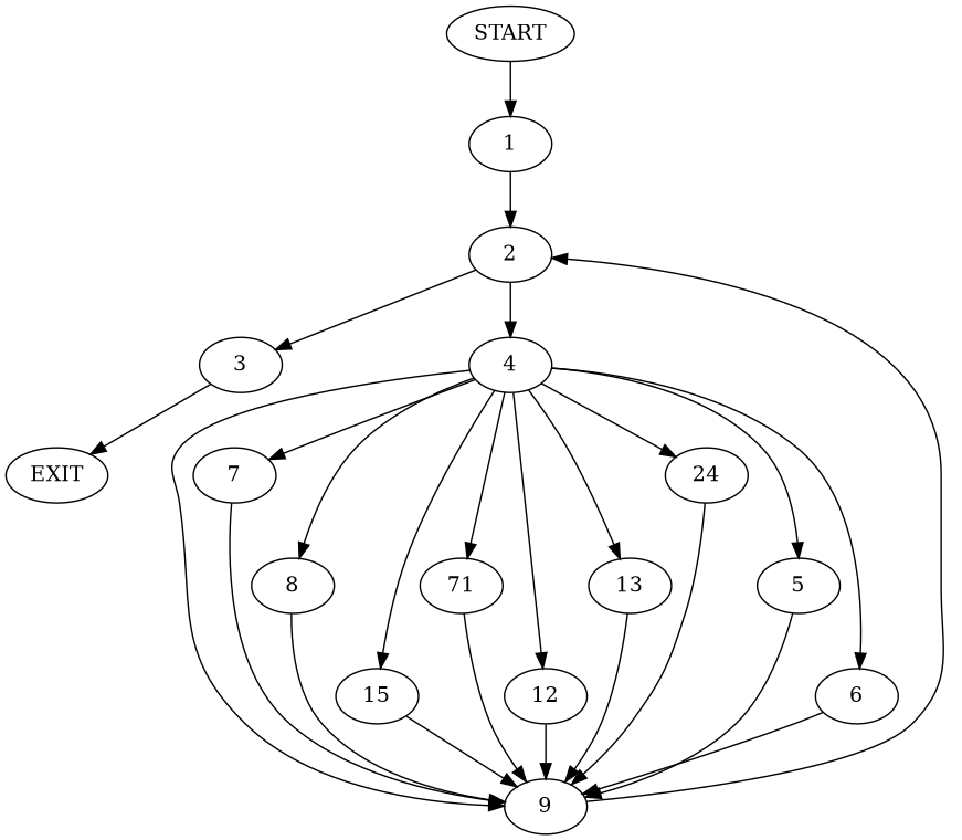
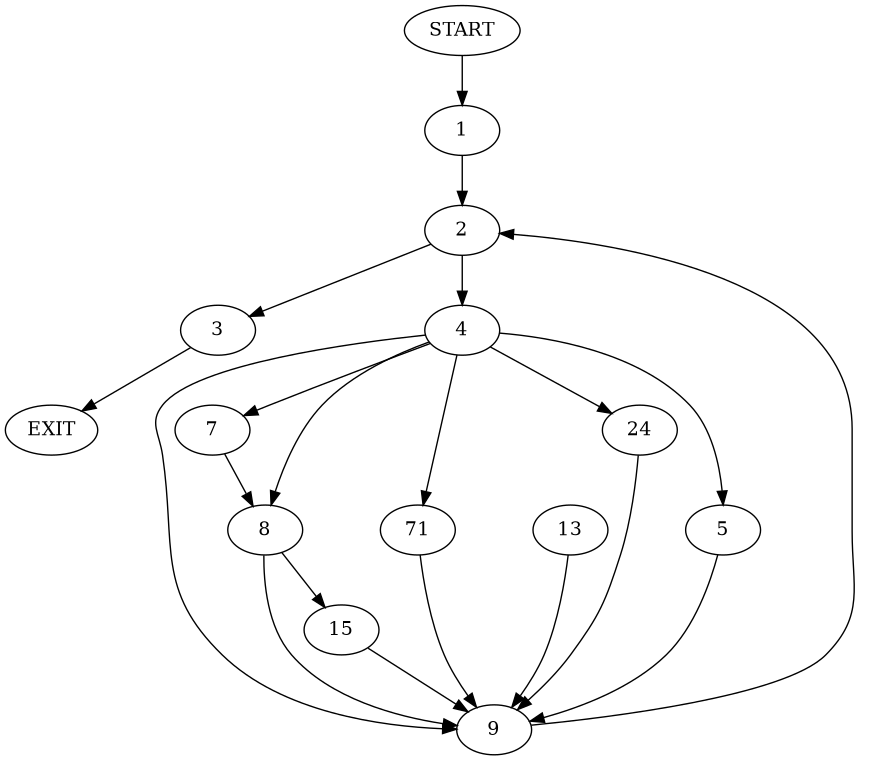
  digraph {
    n1 [label=START]
    1
    2
    n4 [label=EXIT]
    3
    4
    5
-   6
    7
    8
    9
    n12 [label=71]
-   12
    13
    n15 [label=24]
    15
    n1 -> 1
    1 -> 2
    2 -> 3
    2 -> 4
    3 -> n4
    4 -> 5
-   4 -> 6
    4 -> 7
    4 -> 8
    4 -> 9
    4 -> n12
-   4 -> 12
-   4 -> 13
    4 -> n15
-   4 -> 15
+   8 -> 15
    5 -> 9
-   6 -> 9
-   7 -> 9
+   7 -> 8
    8 -> 9
    9 -> 2
    n12 -> 9
-   12 -> 9
    13 -> 9
    n15 -> 9
    15 -> 9
  }
